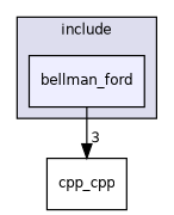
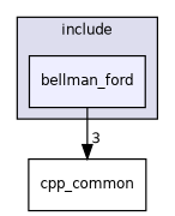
  digraph {
    compound=true
    node [fontname=Helvetica fontsize=10 shape=box]
    n1 [fillcolor="#eeeeff" label=bellman_ford pencolor=black style=filled]
-   n2 [label=cpp_cpp]
+   n2 [label=cpp_common]
    subgraph cluster_1 {
      bgcolor="#ddddee"
      fontname=Helvetica
      fontsize=10
      label=include
      pencolor=black
      n1
    }
    n1 -> n2 [headlabel=3 labeldistance=1.5 labelfontname=Helvetica labelfontsize=10]
  }
